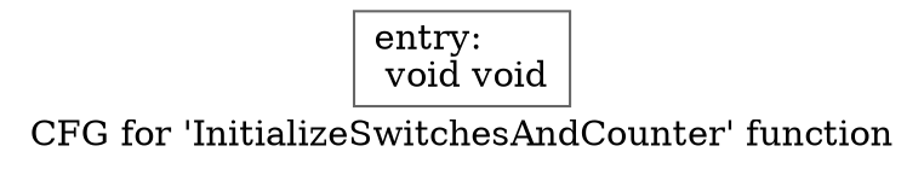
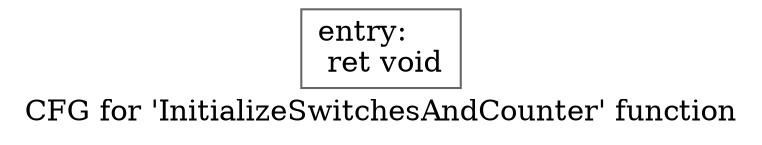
  digraph {
    label="CFG for 'InitializeSwitchesAndCounter' function"
-   n1 [label="{entry:\l  void void\l}" shape=record color=gray40]
+   n1 [label="{entry:\l  ret void\l}" shape=record color=gray40]
  }
